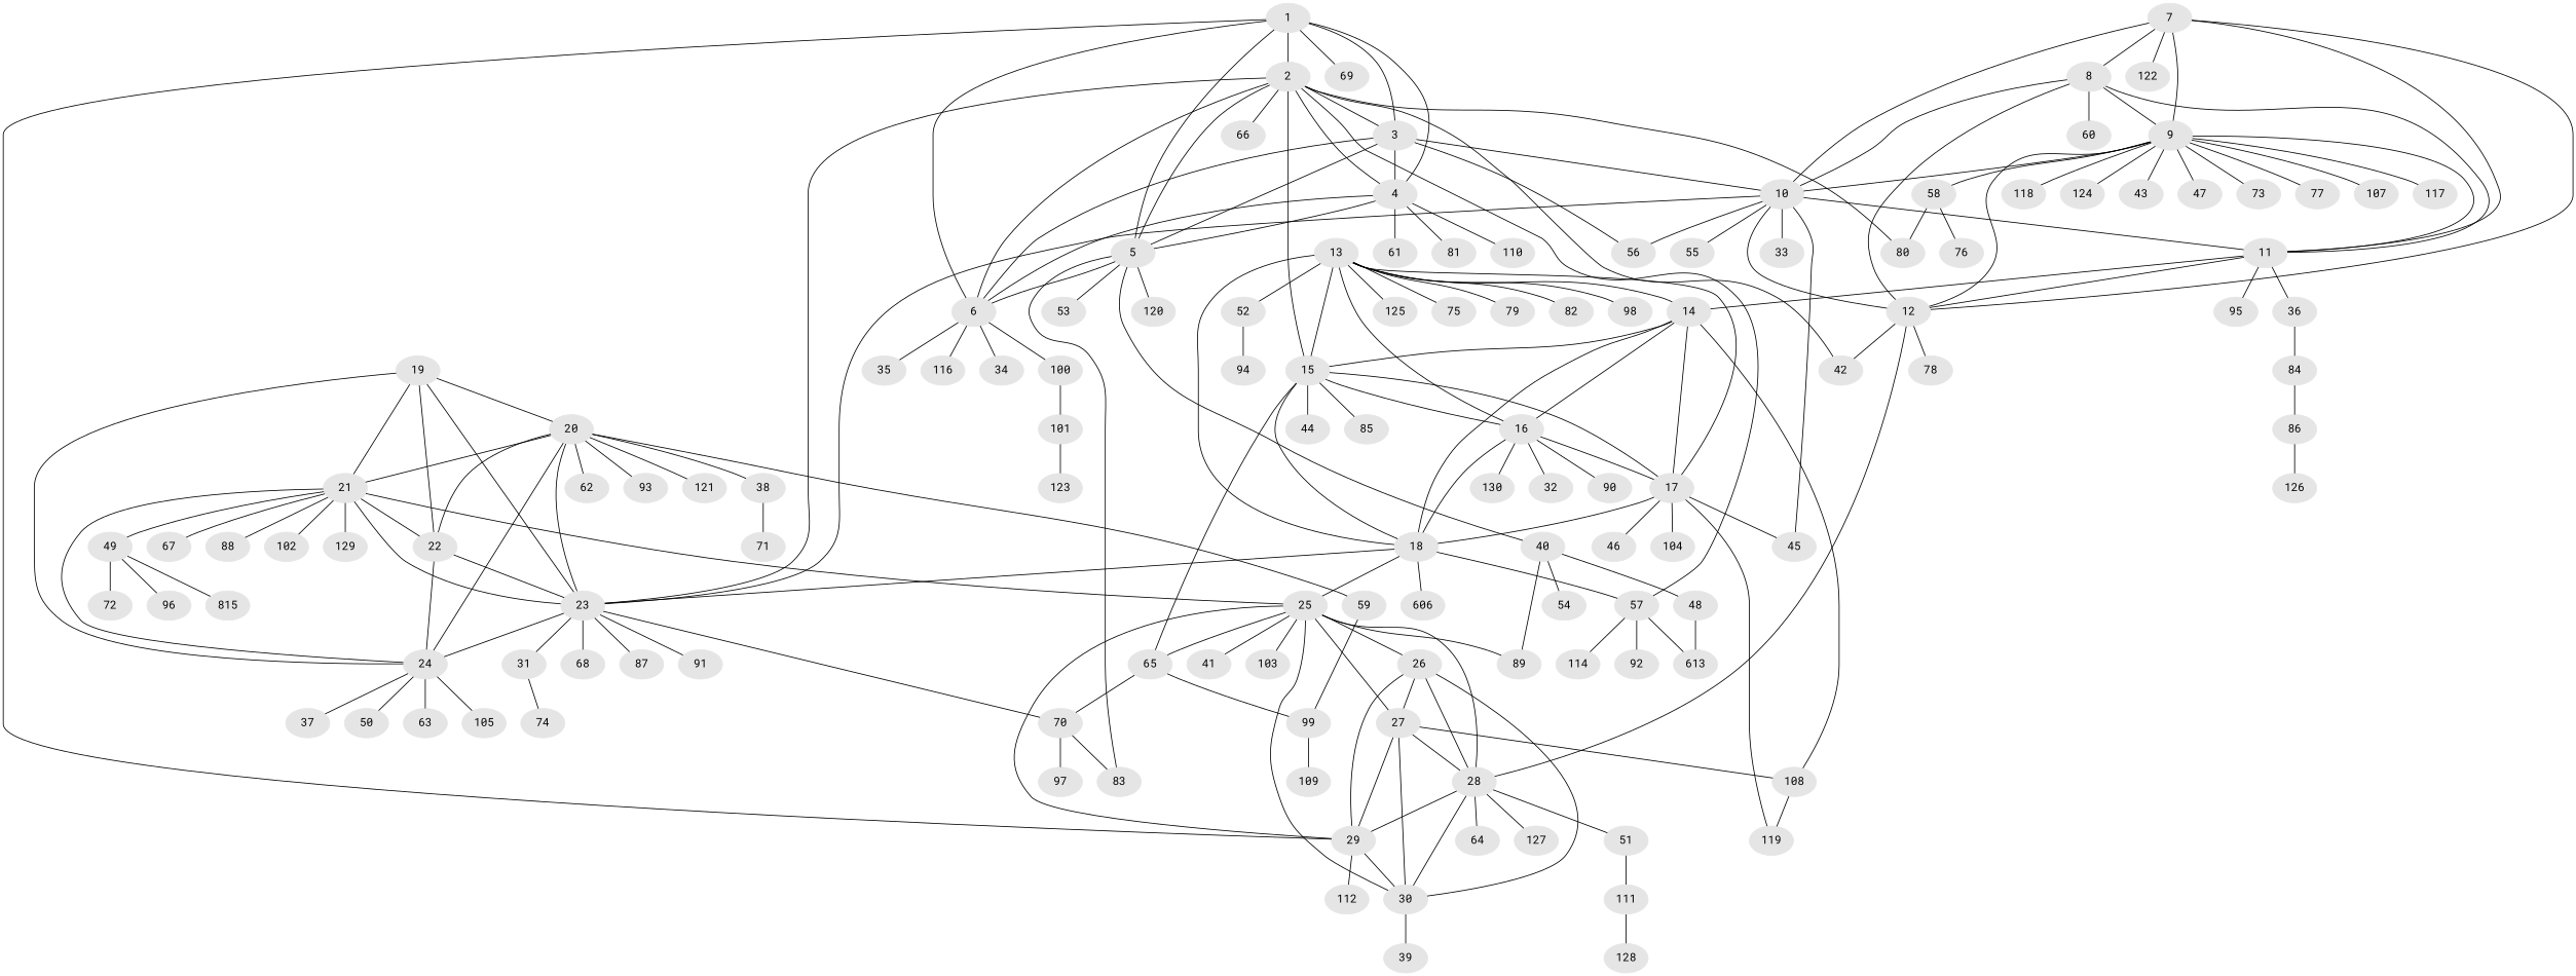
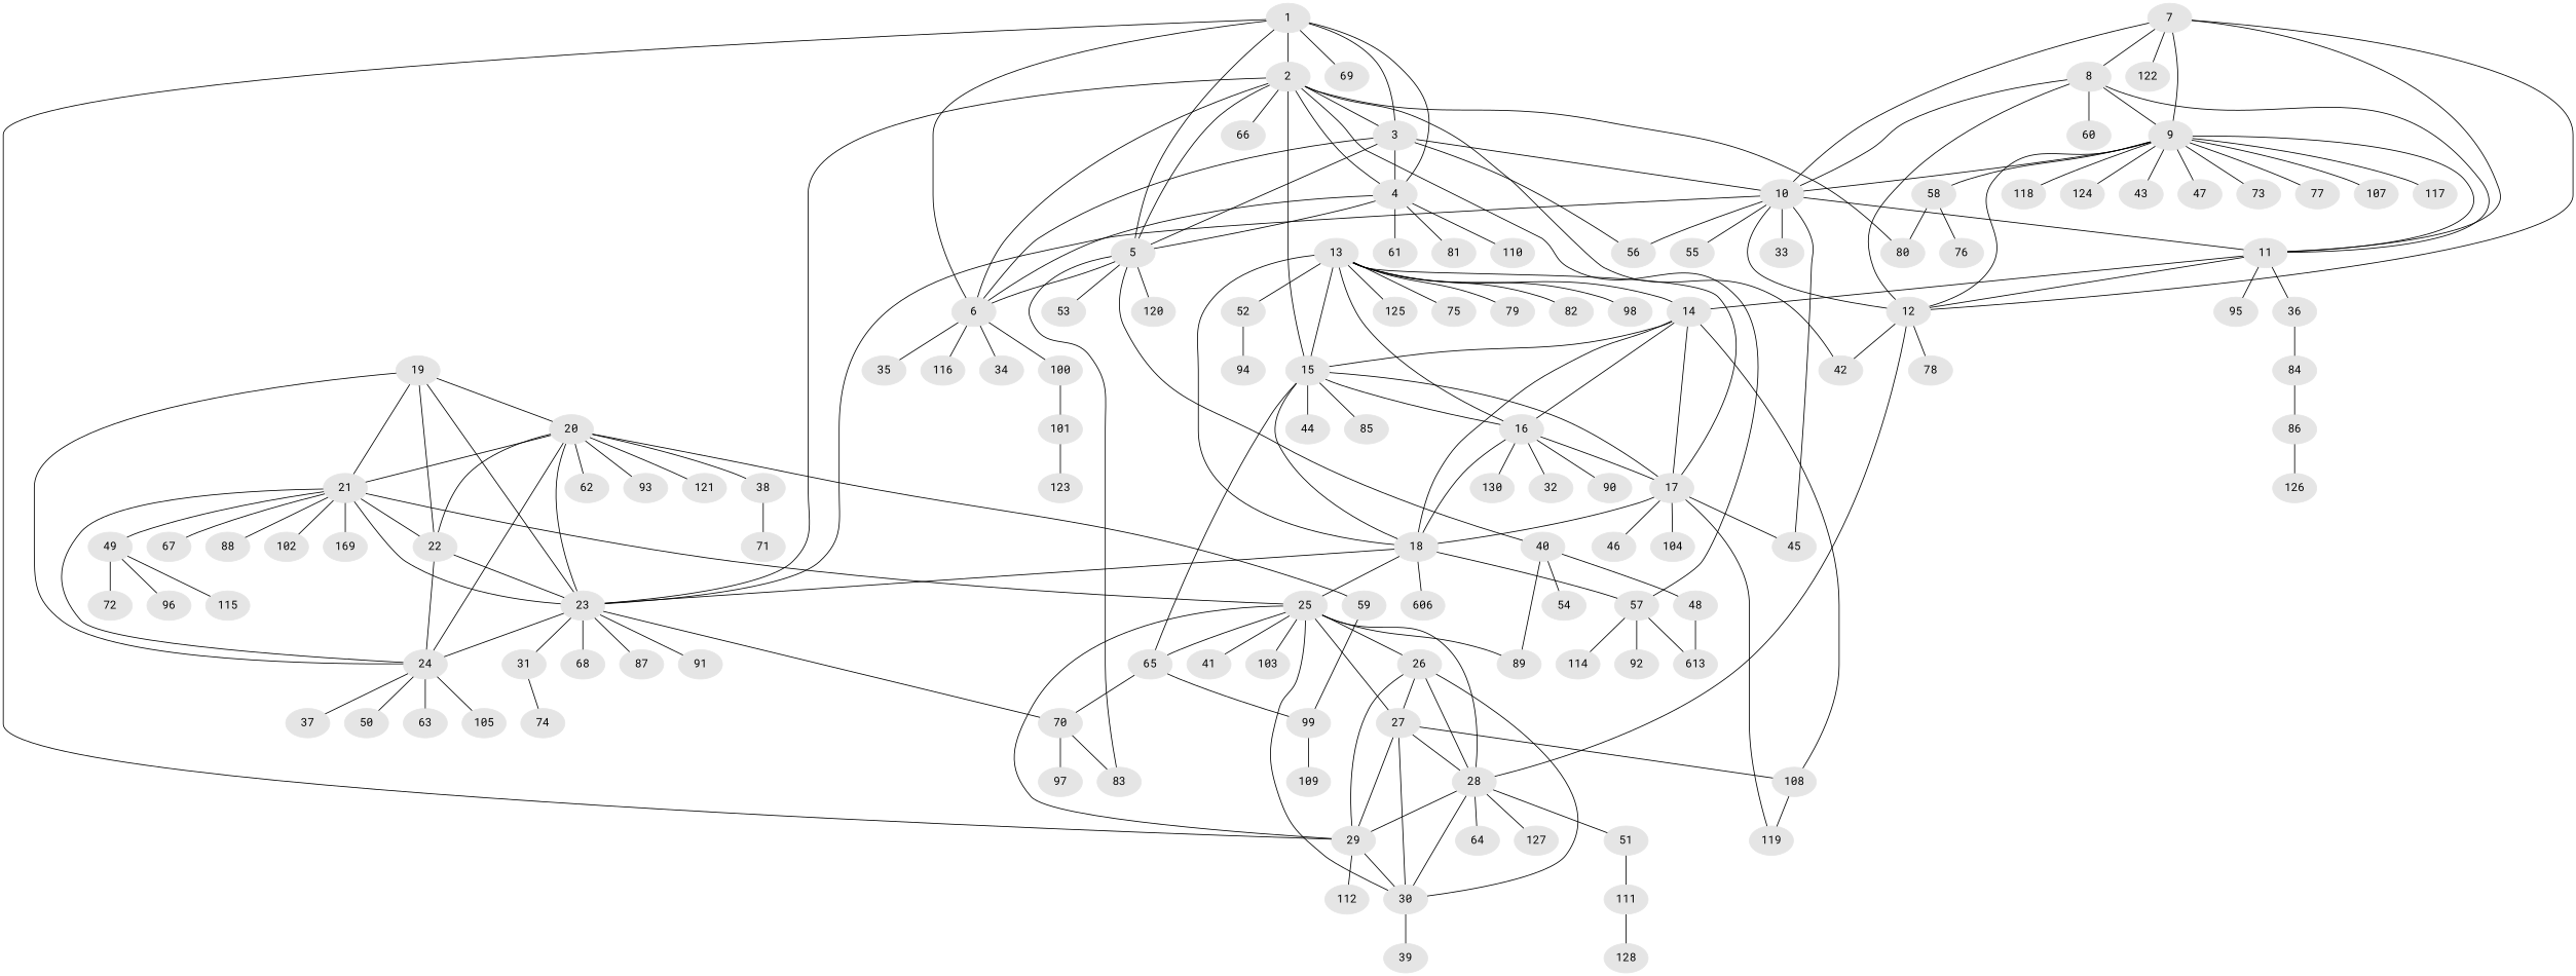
  graph {
    fontname="Roboto Mono"
    node [color=gray90 fontname="Roboto Mono" style=filled]
    edge [fontname="Roboto Mono"]
    1
    2
    3
    4
    5
    6
    29
    69
    15
    23
    42
    57
    66
    80
    10
    56
    61
    81
    110
    40
    53
    83
    120
    34
    35
    100
    116
    30
    112
    16
    17
    18
    44
    65
    85
    24
    31
    68
    70
    87
    91
    n42 [label=613]
    92
    114
    11
    12
    33
    45
    55
    89
    48
    54
    101
    7
    8
    9
    122
    60
    43
    47
    58
    73
    77
    107
    117
    118
    124
    14
    36
    95
    28
    78
    76
    108
    84
    51
    64
    127
    13
    52
    75
    79
    82
    98
    125
    32
    90
    130
    46
    104
    119
    25
    n93 [label=606]
    94
    99
    26
    27
    41
    103
    19
    20
    21
    22
    38
    59
    62
    93
    121
    49
    67
    88
    102
-   129
+   129 [label=169]
    37
    50
    63
    105
    71
    72
    96
-   115 [label=815]
+   115
    74
    97
    39
    111
    86
    128
    109
    126
    123
    1 -- 2
    1 -- 3
    1 -- 4
    1 -- 5
    1 -- 6
    1 -- 29
    1 -- 69
    2 -- 3
    2 -- 4
    2 -- 5
    2 -- 6
    2 -- 15
    2 -- 23
    2 -- 42
    2 -- 57
    2 -- 66
    2 -- 80
    3 -- 4
    3 -- 5
    3 -- 6
    3 -- 10
    3 -- 56
    4 -- 5
    4 -- 6
    4 -- 61
    4 -- 81
    4 -- 110
    5 -- 6
    5 -- 40
    5 -- 53
    5 -- 83
    5 -- 120
    6 -- 34
    6 -- 35
    6 -- 100
    6 -- 116
    29 -- 30
    29 -- 112
    15 -- 16
    15 -- 17
    15 -- 18
    15 -- 44
    15 -- 65
    15 -- 85
    23 -- 24
    23 -- 31
    23 -- 68
    23 -- 70
    23 -- 87
    23 -- 91
    57 -- n42
    57 -- 92
    57 -- 114
    10 -- 23
    10 -- 56
    10 -- 11
    10 -- 12
    10 -- 33
    10 -- 45
    10 -- 55
    40 -- 89
    40 -- 48
    40 -- 54
    100 -- 101
    30 -- 39
    16 -- 17
    16 -- 18
    16 -- 32
    16 -- 90
    16 -- 130
    17 -- 18
    17 -- 45
    17 -- 46
    17 -- 104
    17 -- 119
    18 -- 23
    18 -- 57
    18 -- 25
    18 -- n93
    65 -- 70
    65 -- 99
    24 -- 37
    24 -- 50
    24 -- 63
    24 -- 105
    31 -- 74
    70 -- 83
    70 -- 97
    11 -- 12
    11 -- 14
    11 -- 36
    11 -- 95
    12 -- 42
    12 -- 28
    12 -- 78
    48 -- n42
    101 -- 123
    7 -- 10
    7 -- 11
    7 -- 12
    7 -- 8
    7 -- 9
    7 -- 122
    8 -- 10
    8 -- 11
    8 -- 12
    8 -- 9
    8 -- 60
    9 -- 10
    9 -- 11
    9 -- 12
    9 -- 43
    9 -- 47
    9 -- 58
    9 -- 73
    9 -- 77
    9 -- 107
    9 -- 117
    9 -- 118
    9 -- 124
    58 -- 80
    58 -- 76
    14 -- 15
    14 -- 16
    14 -- 17
    14 -- 18
    14 -- 108
    36 -- 84
    28 -- 29
    28 -- 30
    28 -- 51
    28 -- 64
    28 -- 127
    108 -- 119
    84 -- 86
    51 -- 111
    13 -- 15
    13 -- 16
    13 -- 17
    13 -- 18
    13 -- 14
    13 -- 52
    13 -- 75
    13 -- 79
    13 -- 82
    13 -- 98
    13 -- 125
    52 -- 94
    25 -- 29
    25 -- 30
    25 -- 65
    25 -- 89
    25 -- 28
    25 -- 26
    25 -- 27
    25 -- 41
    25 -- 103
    99 -- 109
    26 -- 29
    26 -- 30
    26 -- 28
    26 -- 27
    27 -- 29
    27 -- 30
    27 -- 28
    27 -- 108
    19 -- 23
    19 -- 24
    19 -- 20
    19 -- 21
    19 -- 22
    20 -- 23
    20 -- 24
    20 -- 21
    20 -- 22
    20 -- 38
    20 -- 59
    20 -- 62
    20 -- 93
    20 -- 121
    21 -- 23
    21 -- 24
    21 -- 25
    21 -- 22
    21 -- 49
    21 -- 67
    21 -- 88
    21 -- 102
    21 -- 129
    22 -- 23
    22 -- 24
    38 -- 71
    59 -- 99
    49 -- 72
    49 -- 96
    49 -- 115
    111 -- 128
    86 -- 126
  }
